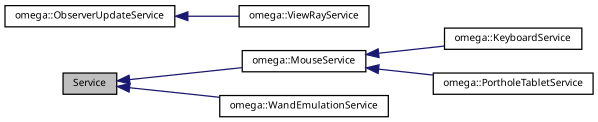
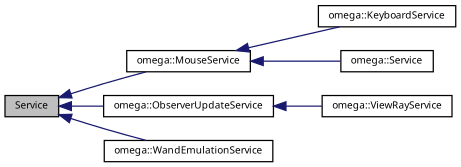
  digraph {
    rankdir=LR
    node [color=black fontname="FreeSans.ttf" fontsize=8 shape=record]
    edge [color=midnightblue dir=back fontname="FreeSans.ttf" fontsize=8 labelfontname="FreeSans.ttf" labelfontsize=8 style=solid]
    n1 [fillcolor=grey75 fontcolor=black height=0.2 label=Service style=filled width=0.4]
    n2 [height=0.2 label="omega::MouseService" width=0.4]
    n3 [height=0.2 label="omega::ObserverUpdateService" width=0.4]
    n4 [height=0.2 label="omega::WandEmulationService" width=0.4]
    n5 [height=0.2 label="omega::KeyboardService" width=0.4]
-   n6 [height=0.2 label="omega::PortholeTabletService" width=0.4]
+   n6 [height=0.2 label="omega::Service" width=0.4]
    n7 [height=0.2 label="omega::ViewRayService" width=0.4]
    n1 -> n2
+   n1 -> n3
    n1 -> n4
    n2 -> n5
    n2 -> n6
    n3 -> n7
  }
